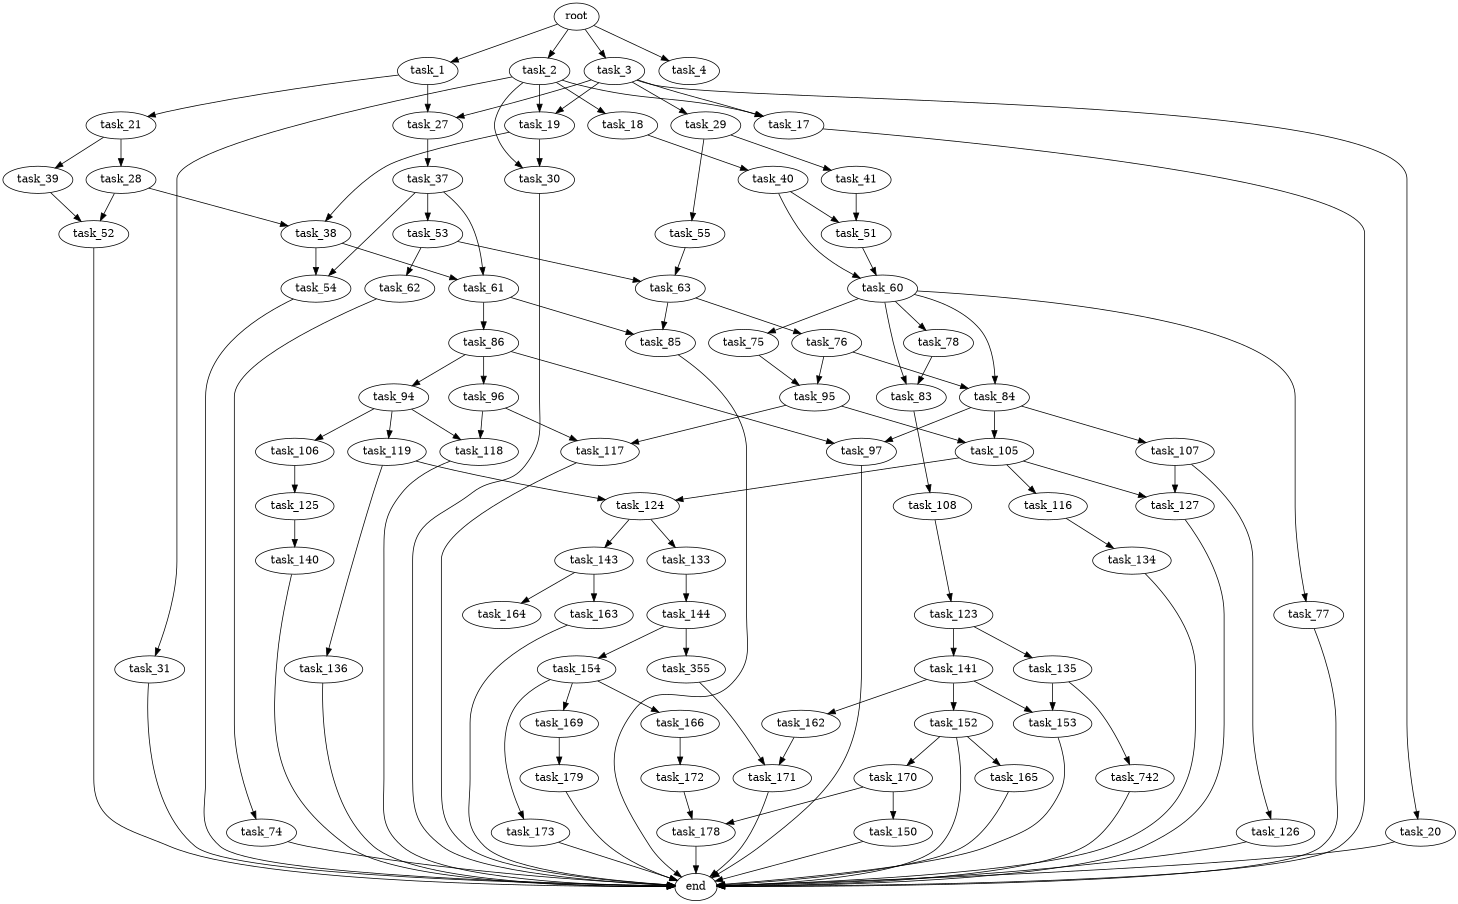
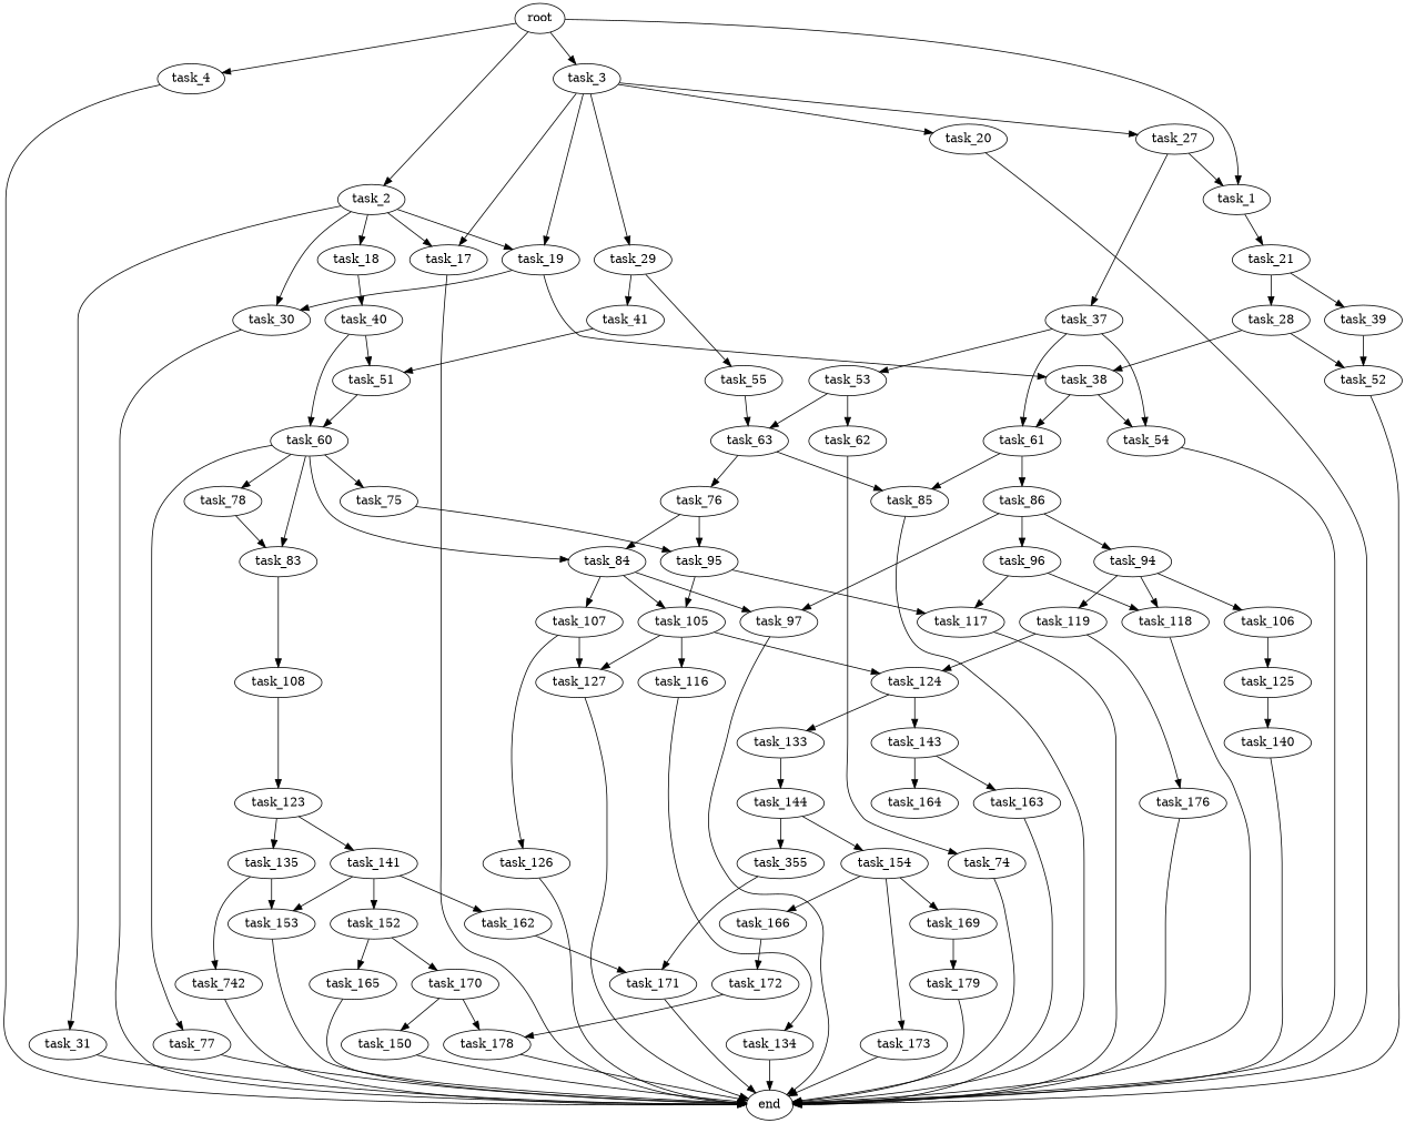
  digraph {
    root
    task_1
    task_2
    task_3
    task_4
    task_21
    task_27
    task_17
    task_18
    task_19
    task_30
    task_31
    task_20
    task_29
    end
    task_28
    task_39
    task_37
    task_40
    task_38
    task_41
    task_55
    task_52
    task_54
    task_61
    task_53
    task_51
    task_60
    task_63
    task_75
    task_77
    task_78
    task_83
    task_84
    task_85
    task_86
    task_62
    task_76
    task_74
    task_97
    task_94
    task_96
    task_95
    task_108
    task_105
    task_107
    task_117
    task_123
    task_116
    task_124
    task_127
    task_126
    task_106
    task_118
    task_119
    task_135
    task_141
    task_134
    task_133
    task_143
    task_125
-   task_136
+   task_136 [label=task_176]
    task_140
    task_144
    task_163
    task_164
    n67 [label=task_742]
    task_153
    task_152
    task_162
    task_165
    task_170
    task_171
    task_154
    n75 [label=task_355]
    task_166
    task_169
    task_173
    task_178
    n80 [label=task_150]
    task_172
    task_179
    root -> task_1
    root -> task_2
    root -> task_3
    root -> task_4
    task_1 -> task_21
-   task_1 -> task_27
+   task_27 -> task_1
    task_2 -> task_17
    task_2 -> task_18
    task_2 -> task_19
    task_2 -> task_30
    task_2 -> task_31
    task_3 -> task_27
    task_3 -> task_17
    task_3 -> task_19
    task_3 -> task_20
    task_3 -> task_29
-   task_152 -> end
+   task_4 -> end
    task_21 -> task_28
    task_21 -> task_39
    task_27 -> task_37
    task_17 -> end
    task_18 -> task_40
    task_19 -> task_30
    task_19 -> task_38
    task_30 -> end
    task_31 -> end
    task_20 -> end
    task_29 -> task_41
    task_29 -> task_55
    task_28 -> task_38
    task_28 -> task_52
    task_39 -> task_52
    task_37 -> task_54
    task_37 -> task_61
    task_37 -> task_53
    task_40 -> task_51
    task_40 -> task_60
    task_38 -> task_54
    task_38 -> task_61
    task_41 -> task_51
    task_55 -> task_63
    task_52 -> end
    task_54 -> end
    task_61 -> task_85
    task_61 -> task_86
    task_53 -> task_63
    task_53 -> task_62
    task_51 -> task_60
    task_60 -> task_75
    task_60 -> task_77
    task_60 -> task_78
    task_60 -> task_83
    task_60 -> task_84
    task_63 -> task_85
    task_63 -> task_76
    task_75 -> task_95
    task_77 -> end
    task_78 -> task_83
    task_83 -> task_108
    task_84 -> task_97
    task_84 -> task_105
    task_84 -> task_107
    task_85 -> end
    task_86 -> task_97
    task_86 -> task_94
    task_86 -> task_96
    task_62 -> task_74
    task_76 -> task_84
    task_76 -> task_95
    task_74 -> end
    task_97 -> end
    task_94 -> task_106
    task_94 -> task_118
    task_94 -> task_119
    task_96 -> task_117
    task_96 -> task_118
    task_95 -> task_105
    task_95 -> task_117
    task_108 -> task_123
    task_105 -> task_116
    task_105 -> task_124
    task_105 -> task_127
    task_107 -> task_127
    task_107 -> task_126
    task_117 -> end
    task_123 -> task_135
    task_123 -> task_141
    task_116 -> task_134
    task_124 -> task_133
    task_124 -> task_143
    task_127 -> end
    task_126 -> end
    task_106 -> task_125
    task_118 -> end
    task_119 -> task_124
    task_119 -> task_136
    task_135 -> n67
    task_135 -> task_153
    task_141 -> task_153
    task_141 -> task_152
    task_141 -> task_162
    task_134 -> end
    task_133 -> task_144
    task_143 -> task_163
    task_143 -> task_164
    task_125 -> task_140
    task_136 -> end
    task_140 -> end
    task_144 -> task_154
    task_144 -> n75
    task_163 -> end
    n67 -> end
    task_153 -> end
    task_152 -> task_165
    task_152 -> task_170
    task_162 -> task_171
    task_165 -> end
    task_170 -> task_178
    task_170 -> n80
    task_171 -> end
    task_154 -> task_166
    task_154 -> task_169
    task_154 -> task_173
    n75 -> task_171
    task_166 -> task_172
    task_169 -> task_179
    task_173 -> end
    task_178 -> end
    n80 -> end
    task_172 -> task_178
    task_179 -> end
  }
